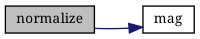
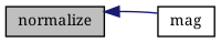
  digraph {
    rankdir=LR
    fontname="Noto Serif"
    node [color=black fontname="Noto Serif" fontsize=10 shape=record]
    n1 [fillcolor=grey75 fontcolor=black height=0.2 label=normalize style=filled width=0.4]
    n2 [height=0.2 label=mag width=0.4]
-   n1 -> n2 [color=midnightblue fontname="Noto Serif" fontsize=10 labelfontname=FreeSans labelfontsize=10 style=solid]
+   n2 -> n1 [color=midnightblue fontname="Noto Serif" fontsize=10 labelfontname=FreeSans labelfontsize=10 style=solid]
  }
